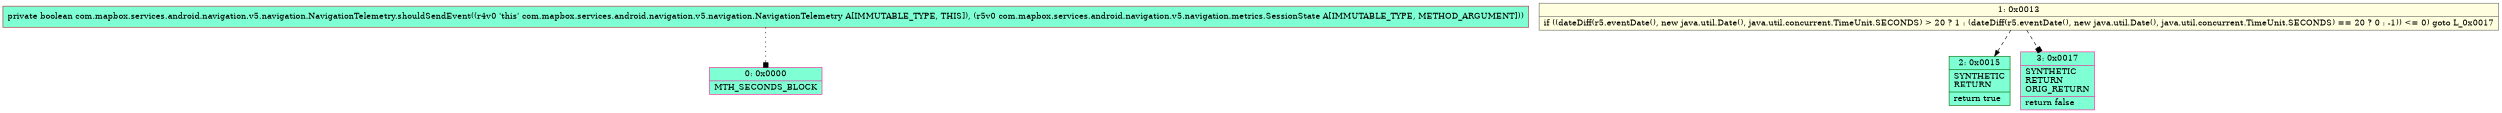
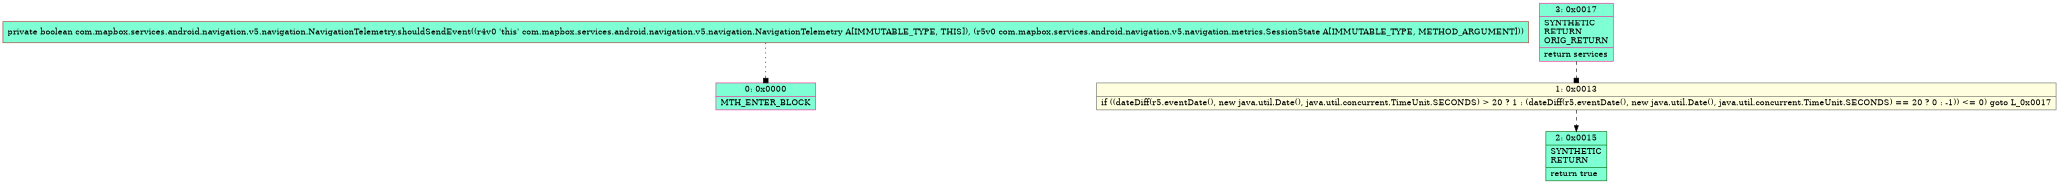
  digraph {
    node [color=deeppink fillcolor=aquamarine shape=record style=filled]
    edge [arrowhead=box style=dashed]
-   n1 [label="{0\:\ 0x0000|MTH_SECONDS_BLOCK\l}"]
+   n1 [label="{0\:\ 0x0000|MTH_ENTER_BLOCK\l}"]
    n2 [color=gray40 fillcolor=lightyellow label="{1\:\ 0x0013|if ((dateDiff(r5.eventDate(), new java.util.Date(), java.util.concurrent.TimeUnit.SECONDS) \> 20 ? 1 : (dateDiff(r5.eventDate(), new java.util.Date(), java.util.concurrent.TimeUnit.SECONDS) == 20 ? 0 : \-1)) \<= 0) goto L_0x0017\l}"]
    n3 [color=darkgreen label="{2\:\ 0x0015|SYNTHETIC\lRETURN\l|return true\l}"]
-   n4 [label="{3\:\ 0x0017|SYNTHETIC\lRETURN\lORIG_RETURN\l|return false\l}"]
+   n4 [label="{3\:\ 0x0017|SYNTHETIC\lRETURN\lORIG_RETURN\l|return services\l}"]
    n5 [color=brown label="{private boolean com.mapbox.services.android.navigation.v5.navigation.NavigationTelemetry.shouldSendEvent((r4v0 'this' com.mapbox.services.android.navigation.v5.navigation.NavigationTelemetry A[IMMUTABLE_TYPE, THIS]), (r5v0 com.mapbox.services.android.navigation.v5.navigation.metrics.SessionState A[IMMUTABLE_TYPE, METHOD_ARGUMENT])) }"]
    n2 -> n3 [arrowhead=normal]
-   n2 -> n4
+   n4 -> n2
    n5 -> n1 [style=dotted]
  }
